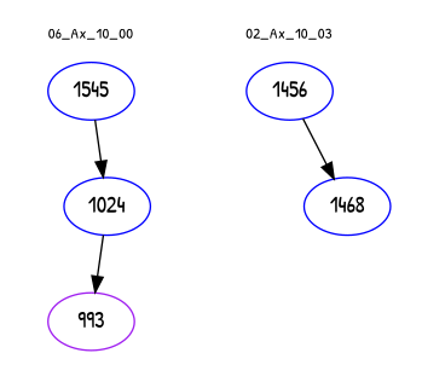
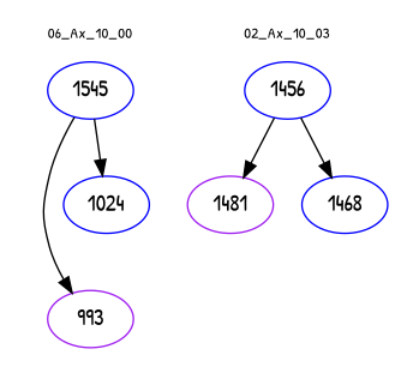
  digraph {
    fontname="Patrick Hand"
    node [color=blue fontname="Patrick Hand"]
    edge [color=black fontname="Patrick Hand"]
    n1 [label=1545]
    n2 [color=purple label=993]
    n3 [label=1024]
    n4 [label=1456]
+   n5 [color=purple label=1481]
    n6 [label=1468]
    subgraph cluster_1 {
      color=white
      fontsize=10
      label="06_Ax_10_00"
      n1
      n2
      n3
    }
    subgraph cluster_2 {
      color=white
      fontsize=10
      label="02_Ax_10_03"
      n4
+     n5
      n6
    }
-   n3 -> n2
+   n1 -> n2
    n1 -> n3
+   n4 -> n5
    n4 -> n6
  }
